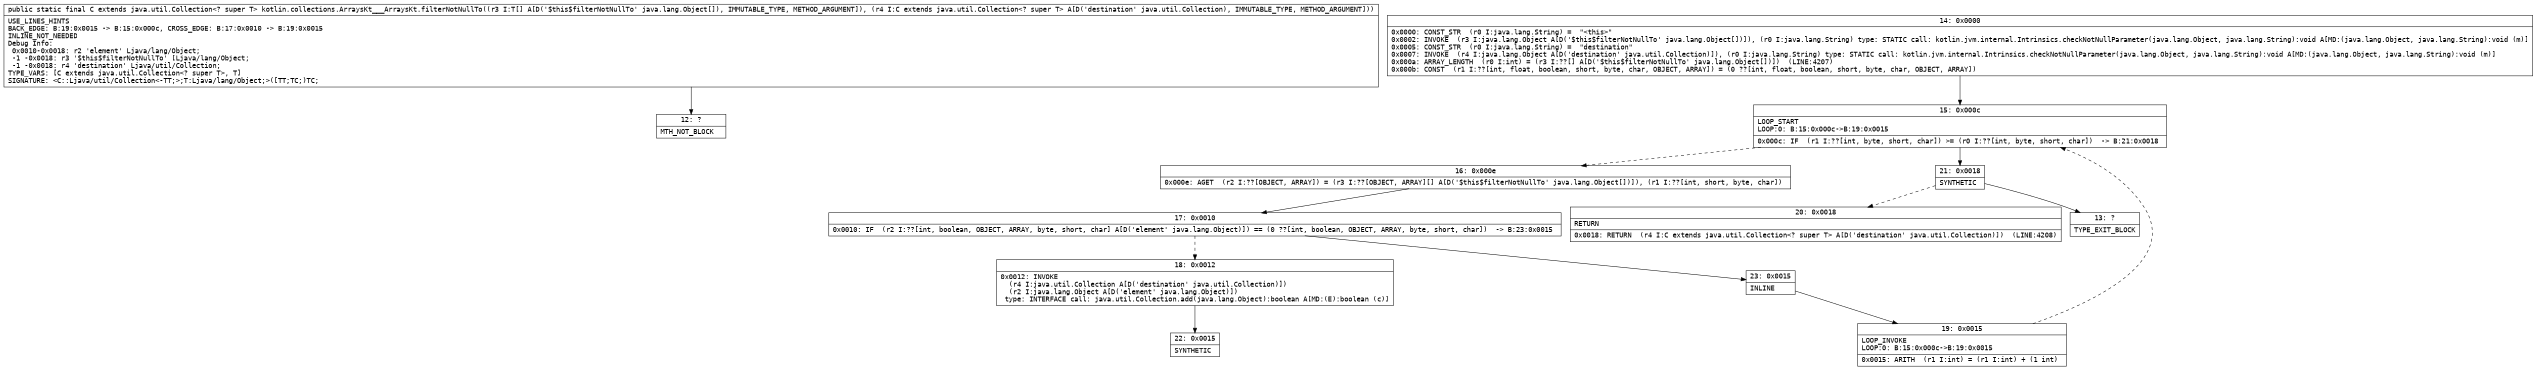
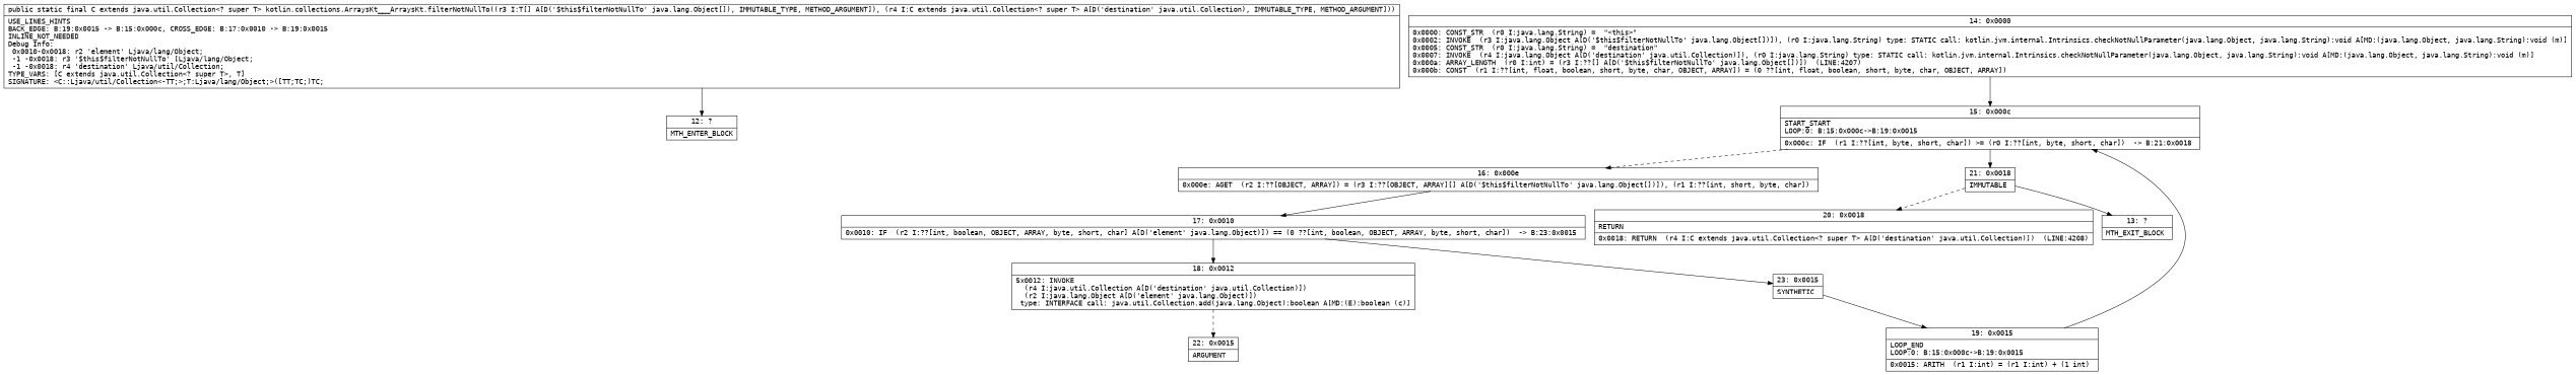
  digraph {
    fontname="DejaVu Sans Mono"
    node [fontname="DejaVu Sans Mono" shape=record]
    edge [fontname="DejaVu Sans Mono"]
-   n1 [label="{12\:\ ?|MTH_NOT_BLOCK\l}"]
+   n1 [label="{12\:\ ?|MTH_ENTER_BLOCK\l}"]
    n2 [label="{14\:\ 0x0000|0x0000: CONST_STR  (r0 I:java.lang.String) =  \"\<this\>\" \l0x0002: INVOKE  (r3 I:java.lang.Object A[D('$this$filterNotNullTo' java.lang.Object[])]), (r0 I:java.lang.String) type: STATIC call: kotlin.jvm.internal.Intrinsics.checkNotNullParameter(java.lang.Object, java.lang.String):void A[MD:(java.lang.Object, java.lang.String):void (m)]\l0x0005: CONST_STR  (r0 I:java.lang.String) =  \"destination\" \l0x0007: INVOKE  (r4 I:java.lang.Object A[D('destination' java.util.Collection)]), (r0 I:java.lang.String) type: STATIC call: kotlin.jvm.internal.Intrinsics.checkNotNullParameter(java.lang.Object, java.lang.String):void A[MD:(java.lang.Object, java.lang.String):void (m)]\l0x000a: ARRAY_LENGTH  (r0 I:int) = (r3 I:??[] A[D('$this$filterNotNullTo' java.lang.Object[])])  (LINE:4207)\l0x000b: CONST  (r1 I:??[int, float, boolean, short, byte, char, OBJECT, ARRAY]) = (0 ??[int, float, boolean, short, byte, char, OBJECT, ARRAY]) \l}"]
-   n3 [label="{15\:\ 0x000c|LOOP_START\lLOOP:0: B:15:0x000c\-\>B:19:0x0015\l|0x000c: IF  (r1 I:??[int, byte, short, char]) \>= (r0 I:??[int, byte, short, char])  \-\> B:21:0x0018 \l}"]
+   n3 [label="{15\:\ 0x000c|START_START\lLOOP:0: B:15:0x000c\-\>B:19:0x0015\l|0x000c: IF  (r1 I:??[int, byte, short, char]) \>= (r0 I:??[int, byte, short, char])  \-\> B:21:0x0018 \l}"]
    n4 [label="{16\:\ 0x000e|0x000e: AGET  (r2 I:??[OBJECT, ARRAY]) = (r3 I:??[OBJECT, ARRAY][] A[D('$this$filterNotNullTo' java.lang.Object[])]), (r1 I:??[int, short, byte, char]) \l}"]
-   n5 [label="{21\:\ 0x0018|SYNTHETIC\l}"]
+   n5 [label="{21\:\ 0x0018|IMMUTABLE\l}"]
    n6 [label="{17\:\ 0x0010|0x0010: IF  (r2 I:??[int, boolean, OBJECT, ARRAY, byte, short, char] A[D('element' java.lang.Object)]) == (0 ??[int, boolean, OBJECT, ARRAY, byte, short, char])  \-\> B:23:0x0015 \l}"]
    n7 [label="{20\:\ 0x0018|RETURN\l|0x0018: RETURN  (r4 I:C extends java.util.Collection\<? super T\> A[D('destination' java.util.Collection)])  (LINE:4208)\l}"]
-   n8 [label="{13\:\ ?|TYPE_EXIT_BLOCK\l}"]
-   n9 [label="{18\:\ 0x0012|0x0012: INVOKE  \l  (r4 I:java.util.Collection A[D('destination' java.util.Collection)])\l  (r2 I:java.lang.Object A[D('element' java.lang.Object)])\l type: INTERFACE call: java.util.Collection.add(java.lang.Object):boolean A[MD:(E):boolean (c)]\l}"]
-   n10 [label="{23\:\ 0x0015|INLINE\l}"]
-   n11 [label="{22\:\ 0x0015|SYNTHETIC\l}"]
-   n12 [label="{19\:\ 0x0015|LOOP_INVOKE\lLOOP:0: B:15:0x000c\-\>B:19:0x0015\l|0x0015: ARITH  (r1 I:int) = (r1 I:int) + (1 int) \l}"]
+   n8 [label="{13\:\ ?|MTH_EXIT_BLOCK\l}"]
+   n9 [label="{18\:\ 0x0012|5x0012: INVOKE  \l  (r4 I:java.util.Collection A[D('destination' java.util.Collection)])\l  (r2 I:java.lang.Object A[D('element' java.lang.Object)])\l type: INTERFACE call: java.util.Collection.add(java.lang.Object):boolean A[MD:(E):boolean (c)]\l}"]
+   n10 [label="{23\:\ 0x0015|SYNTHETIC\l}"]
+   n11 [label="{22\:\ 0x0015|ARGUMENT\l}"]
+   n12 [label="{19\:\ 0x0015|LOOP_END\lLOOP:0: B:15:0x000c\-\>B:19:0x0015\l|0x0015: ARITH  (r1 I:int) = (r1 I:int) + (1 int) \l}"]
    n13 [label="{public static final C extends java.util.Collection\<? super T\> kotlin.collections.ArraysKt___ArraysKt.filterNotNullTo((r3 I:T[] A[D('$this$filterNotNullTo' java.lang.Object[]), IMMUTABLE_TYPE, METHOD_ARGUMENT]), (r4 I:C extends java.util.Collection\<? super T\> A[D('destination' java.util.Collection), IMMUTABLE_TYPE, METHOD_ARGUMENT]))  | USE_LINES_HINTS\lBACK_EDGE: B:19:0x0015 \-\> B:15:0x000c, CROSS_EDGE: B:17:0x0010 \-\> B:19:0x0015\lINLINE_NOT_NEEDED\lDebug Info:\l  0x0010\-0x0018: r2 'element' Ljava\/lang\/Object;\l  \-1 \-0x0018: r3 '$this$filterNotNullTo' [Ljava\/lang\/Object;\l  \-1 \-0x0018: r4 'destination' Ljava\/util\/Collection;\lTYPE_VARS: [C extends java.util.Collection\<? super T\>, T]\lSIGNATURE: \<C::Ljava\/util\/Collection\<\-TT;\>;T:Ljava\/lang\/Object;\>([TT;TC;)TC;\l}"]
    n2 -> n3
    n3 -> n4 [style=dashed]
    n3 -> n5
    n4 -> n6
    n5 -> n7 [style=dashed]
    n5 -> n8
-   n6 -> n9 [style=dashed]
+   n6 -> n9 [style=solid]
    n6 -> n10
-   n9 -> n11
+   n9 -> n11 [style=dashed]
    n10 -> n12
-   n12 -> n3 [style=dashed]
+   n12 -> n3
    n13 -> n1
  }
